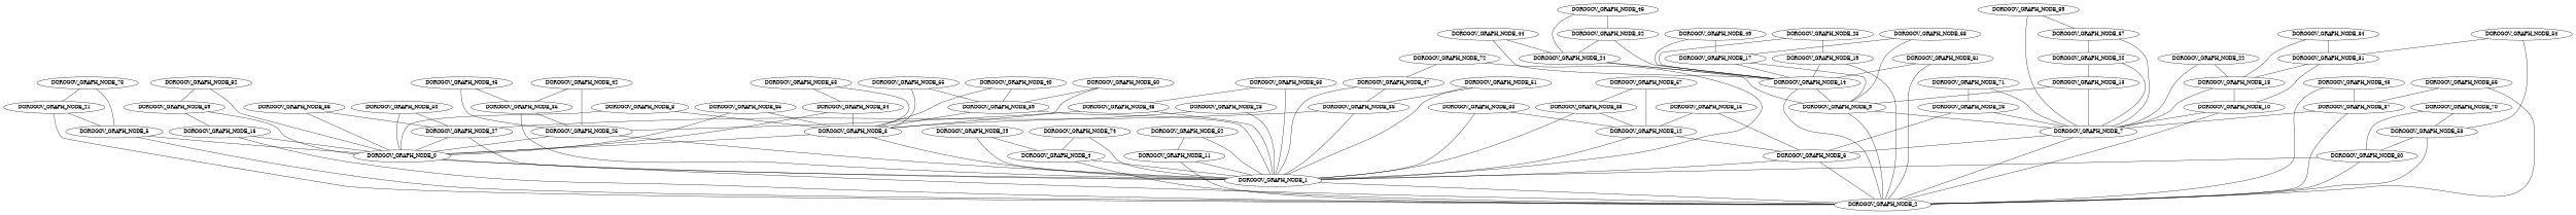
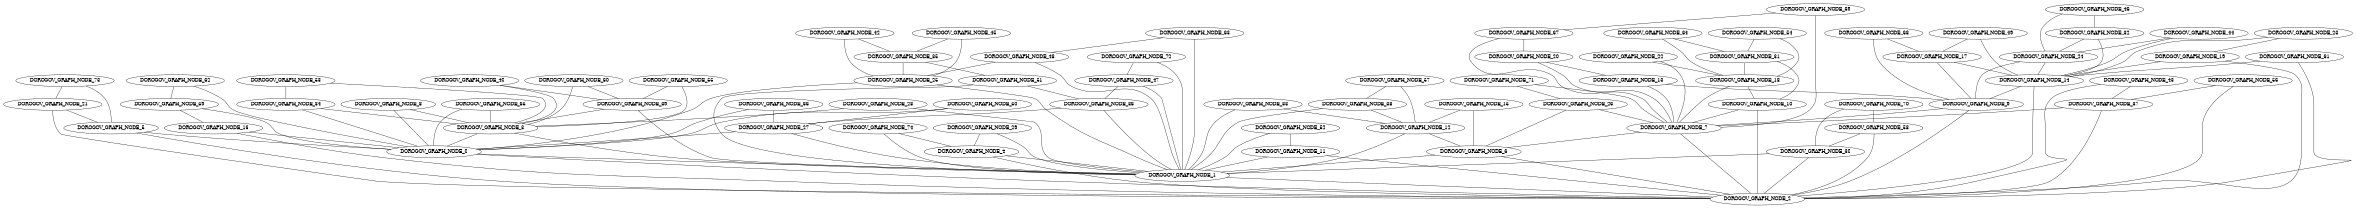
  graph {
    edge [weight=15]
    DOROGOV_GRAPH_NODE_0
    DOROGOV_GRAPH_NODE_1
    DOROGOV_GRAPH_NODE_2
    DOROGOV_GRAPH_NODE_3
    DOROGOV_GRAPH_NODE_4
    DOROGOV_GRAPH_NODE_5
    DOROGOV_GRAPH_NODE_6
    DOROGOV_GRAPH_NODE_7
    DOROGOV_GRAPH_NODE_8
    DOROGOV_GRAPH_NODE_9
    DOROGOV_GRAPH_NODE_10
    DOROGOV_GRAPH_NODE_11
    DOROGOV_GRAPH_NODE_12
    DOROGOV_GRAPH_NODE_13
    DOROGOV_GRAPH_NODE_14
    DOROGOV_GRAPH_NODE_15
    DOROGOV_GRAPH_NODE_16
    DOROGOV_GRAPH_NODE_17
    DOROGOV_GRAPH_NODE_18
    DOROGOV_GRAPH_NODE_19
    DOROGOV_GRAPH_NODE_20
    DOROGOV_GRAPH_NODE_21
    DOROGOV_GRAPH_NODE_22
    DOROGOV_GRAPH_NODE_23
    DOROGOV_GRAPH_NODE_24
    DOROGOV_GRAPH_NODE_25
    DOROGOV_GRAPH_NODE_26
    DOROGOV_GRAPH_NODE_27
    DOROGOV_GRAPH_NODE_28
    DOROGOV_GRAPH_NODE_29
    DOROGOV_GRAPH_NODE_30
    DOROGOV_GRAPH_NODE_31
    DOROGOV_GRAPH_NODE_32
    DOROGOV_GRAPH_NODE_33
    DOROGOV_GRAPH_NODE_34
    DOROGOV_GRAPH_NODE_35
    DOROGOV_GRAPH_NODE_36
    DOROGOV_GRAPH_NODE_37
    DOROGOV_GRAPH_NODE_38
    DOROGOV_GRAPH_NODE_39
    DOROGOV_GRAPH_NODE_40
    DOROGOV_GRAPH_NODE_42
    DOROGOV_GRAPH_NODE_43
    DOROGOV_GRAPH_NODE_44
    DOROGOV_GRAPH_NODE_45
    DOROGOV_GRAPH_NODE_46
    DOROGOV_GRAPH_NODE_47
    DOROGOV_GRAPH_NODE_48
    DOROGOV_GRAPH_NODE_49
    DOROGOV_GRAPH_NODE_50
    DOROGOV_GRAPH_NODE_51
    DOROGOV_GRAPH_NODE_52
    DOROGOV_GRAPH_NODE_53
    DOROGOV_GRAPH_NODE_54
    DOROGOV_GRAPH_NODE_55
    DOROGOV_GRAPH_NODE_56
    DOROGOV_GRAPH_NODE_57
    DOROGOV_GRAPH_NODE_58
    DOROGOV_GRAPH_NODE_59
    DOROGOV_GRAPH_NODE_60
    DOROGOV_GRAPH_NODE_61
    DOROGOV_GRAPH_NODE_62
    DOROGOV_GRAPH_NODE_63
    DOROGOV_GRAPH_NODE_64
    DOROGOV_GRAPH_NODE_65
    DOROGOV_GRAPH_NODE_66
    DOROGOV_GRAPH_NODE_67
    DOROGOV_GRAPH_NODE_68
    DOROGOV_GRAPH_NODE_69
    DOROGOV_GRAPH_NODE_70
    DOROGOV_GRAPH_NODE_71
    DOROGOV_GRAPH_NODE_72
    DOROGOV_GRAPH_NODE_73
    DOROGOV_GRAPH_NODE_74
    DOROGOV_GRAPH_NODE_0 -- DOROGOV_GRAPH_NODE_1 [weight=18]
    DOROGOV_GRAPH_NODE_1 -- DOROGOV_GRAPH_NODE_2 [weight=9]
    DOROGOV_GRAPH_NODE_2 -- DOROGOV_GRAPH_NODE_0 [weight=19]
    DOROGOV_GRAPH_NODE_3 -- DOROGOV_GRAPH_NODE_0 [weight=4]
    DOROGOV_GRAPH_NODE_3 -- DOROGOV_GRAPH_NODE_1 [weight=2]
    DOROGOV_GRAPH_NODE_4 -- DOROGOV_GRAPH_NODE_1 [weight=11]
    DOROGOV_GRAPH_NODE_4 -- DOROGOV_GRAPH_NODE_2 [weight=2]
    DOROGOV_GRAPH_NODE_5 -- DOROGOV_GRAPH_NODE_0 [weight=11]
    DOROGOV_GRAPH_NODE_5 -- DOROGOV_GRAPH_NODE_2 [weight=19]
    DOROGOV_GRAPH_NODE_6 -- DOROGOV_GRAPH_NODE_1 [weight=16]
    DOROGOV_GRAPH_NODE_6 -- DOROGOV_GRAPH_NODE_2 [weight=17]
    DOROGOV_GRAPH_NODE_7 -- DOROGOV_GRAPH_NODE_2 [weight=4]
    DOROGOV_GRAPH_NODE_7 -- DOROGOV_GRAPH_NODE_6
    DOROGOV_GRAPH_NODE_8 -- DOROGOV_GRAPH_NODE_0
    DOROGOV_GRAPH_NODE_8 -- DOROGOV_GRAPH_NODE_3 [weight=14]
    DOROGOV_GRAPH_NODE_9 -- DOROGOV_GRAPH_NODE_2 [weight=2]
    DOROGOV_GRAPH_NODE_9 -- DOROGOV_GRAPH_NODE_7 [weight=2]
    DOROGOV_GRAPH_NODE_10 -- DOROGOV_GRAPH_NODE_2 [weight=19]
    DOROGOV_GRAPH_NODE_10 -- DOROGOV_GRAPH_NODE_7 [weight=12]
    DOROGOV_GRAPH_NODE_11 -- DOROGOV_GRAPH_NODE_1
    DOROGOV_GRAPH_NODE_11 -- DOROGOV_GRAPH_NODE_2 [weight=6]
    DOROGOV_GRAPH_NODE_12 -- DOROGOV_GRAPH_NODE_1 [weight=10]
    DOROGOV_GRAPH_NODE_12 -- DOROGOV_GRAPH_NODE_6 [weight=10]
    DOROGOV_GRAPH_NODE_13 -- DOROGOV_GRAPH_NODE_7 [weight=10]
    DOROGOV_GRAPH_NODE_13 -- DOROGOV_GRAPH_NODE_9 [weight=13]
    DOROGOV_GRAPH_NODE_14 -- DOROGOV_GRAPH_NODE_2 [weight=9]
    DOROGOV_GRAPH_NODE_14 -- DOROGOV_GRAPH_NODE_9
    DOROGOV_GRAPH_NODE_15 -- DOROGOV_GRAPH_NODE_6 [weight=12]
    DOROGOV_GRAPH_NODE_15 -- DOROGOV_GRAPH_NODE_12
    DOROGOV_GRAPH_NODE_16 -- DOROGOV_GRAPH_NODE_0 [weight=13]
    DOROGOV_GRAPH_NODE_16 -- DOROGOV_GRAPH_NODE_2 [weight=1]
    DOROGOV_GRAPH_NODE_17 -- DOROGOV_GRAPH_NODE_9 [weight=3]
    DOROGOV_GRAPH_NODE_17 -- DOROGOV_GRAPH_NODE_14 [weight=13]
    DOROGOV_GRAPH_NODE_18 -- DOROGOV_GRAPH_NODE_7 [weight=14]
    DOROGOV_GRAPH_NODE_18 -- DOROGOV_GRAPH_NODE_10 [weight=16]
    DOROGOV_GRAPH_NODE_19 -- DOROGOV_GRAPH_NODE_2 [weight=5]
    DOROGOV_GRAPH_NODE_19 -- DOROGOV_GRAPH_NODE_14 [weight=11]
    DOROGOV_GRAPH_NODE_20 -- DOROGOV_GRAPH_NODE_7 [weight=4]
    DOROGOV_GRAPH_NODE_20 -- DOROGOV_GRAPH_NODE_13
    DOROGOV_GRAPH_NODE_21 -- DOROGOV_GRAPH_NODE_2 [weight=4]
    DOROGOV_GRAPH_NODE_21 -- DOROGOV_GRAPH_NODE_5 [weight=2]
    DOROGOV_GRAPH_NODE_22 -- DOROGOV_GRAPH_NODE_7 [weight=11]
    DOROGOV_GRAPH_NODE_22 -- DOROGOV_GRAPH_NODE_18 [weight=7]
    DOROGOV_GRAPH_NODE_23 -- DOROGOV_GRAPH_NODE_14 [weight=14]
    DOROGOV_GRAPH_NODE_23 -- DOROGOV_GRAPH_NODE_19 [weight=17]
    DOROGOV_GRAPH_NODE_24 -- DOROGOV_GRAPH_NODE_9 [weight=12]
    DOROGOV_GRAPH_NODE_24 -- DOROGOV_GRAPH_NODE_14 [weight=16]
    DOROGOV_GRAPH_NODE_25 -- DOROGOV_GRAPH_NODE_0 [weight=6]
    DOROGOV_GRAPH_NODE_25 -- DOROGOV_GRAPH_NODE_1
    DOROGOV_GRAPH_NODE_26 -- DOROGOV_GRAPH_NODE_6 [weight=5]
    DOROGOV_GRAPH_NODE_26 -- DOROGOV_GRAPH_NODE_7 [weight=17]
    DOROGOV_GRAPH_NODE_27 -- DOROGOV_GRAPH_NODE_0 [weight=7]
    DOROGOV_GRAPH_NODE_27 -- DOROGOV_GRAPH_NODE_1 [weight=3]
    DOROGOV_GRAPH_NODE_28 -- DOROGOV_GRAPH_NODE_1 [weight=16]
    DOROGOV_GRAPH_NODE_28 -- DOROGOV_GRAPH_NODE_3 [weight=14]
    DOROGOV_GRAPH_NODE_29 -- DOROGOV_GRAPH_NODE_1 [weight=19]
    DOROGOV_GRAPH_NODE_29 -- DOROGOV_GRAPH_NODE_4 [weight=13]
    DOROGOV_GRAPH_NODE_30 -- DOROGOV_GRAPH_NODE_1 [weight=16]
    DOROGOV_GRAPH_NODE_30 -- DOROGOV_GRAPH_NODE_2 [weight=12]
    DOROGOV_GRAPH_NODE_31 -- DOROGOV_GRAPH_NODE_10 [weight=6]
    DOROGOV_GRAPH_NODE_31 -- DOROGOV_GRAPH_NODE_18 [weight=12]
    DOROGOV_GRAPH_NODE_32 -- DOROGOV_GRAPH_NODE_14 [weight=10]
    DOROGOV_GRAPH_NODE_32 -- DOROGOV_GRAPH_NODE_24 [weight=18]
    DOROGOV_GRAPH_NODE_33 -- DOROGOV_GRAPH_NODE_1 [weight=19]
    DOROGOV_GRAPH_NODE_33 -- DOROGOV_GRAPH_NODE_12 [weight=3]
    DOROGOV_GRAPH_NODE_34 -- DOROGOV_GRAPH_NODE_0 [weight=10]
    DOROGOV_GRAPH_NODE_34 -- DOROGOV_GRAPH_NODE_3
-   DOROGOV_GRAPH_NODE_35 -- DOROGOV_GRAPH_NODE_1 [weight=1]
+   DOROGOV_GRAPH_NODE_35 -- DOROGOV_GRAPH_NODE_51 [weight=1]
    DOROGOV_GRAPH_NODE_35 -- DOROGOV_GRAPH_NODE_25 [weight=17]
    DOROGOV_GRAPH_NODE_36 -- DOROGOV_GRAPH_NODE_1 [weight=8]
    DOROGOV_GRAPH_NODE_36 -- DOROGOV_GRAPH_NODE_27 [weight=5]
    DOROGOV_GRAPH_NODE_37 -- DOROGOV_GRAPH_NODE_2 [weight=14]
    DOROGOV_GRAPH_NODE_37 -- DOROGOV_GRAPH_NODE_7 [weight=14]
    DOROGOV_GRAPH_NODE_38 -- DOROGOV_GRAPH_NODE_1 [weight=18]
    DOROGOV_GRAPH_NODE_38 -- DOROGOV_GRAPH_NODE_12 [weight=10]
    DOROGOV_GRAPH_NODE_39 -- DOROGOV_GRAPH_NODE_1 [weight=18]
    DOROGOV_GRAPH_NODE_39 -- DOROGOV_GRAPH_NODE_3 [weight=4]
    DOROGOV_GRAPH_NODE_40 -- DOROGOV_GRAPH_NODE_3 [weight=8]
    DOROGOV_GRAPH_NODE_40 -- DOROGOV_GRAPH_NODE_39 [weight=1]
    DOROGOV_GRAPH_NODE_42 -- DOROGOV_GRAPH_NODE_25 [weight=19]
    DOROGOV_GRAPH_NODE_42 -- DOROGOV_GRAPH_NODE_35 [weight=12]
    DOROGOV_GRAPH_NODE_43 -- DOROGOV_GRAPH_NODE_2 [weight=16]
    DOROGOV_GRAPH_NODE_43 -- DOROGOV_GRAPH_NODE_37 [weight=11]
    DOROGOV_GRAPH_NODE_44 -- DOROGOV_GRAPH_NODE_14 [weight=4]
    DOROGOV_GRAPH_NODE_44 -- DOROGOV_GRAPH_NODE_24 [weight=1]
    DOROGOV_GRAPH_NODE_45 -- DOROGOV_GRAPH_NODE_25 [weight=19]
    DOROGOV_GRAPH_NODE_45 -- DOROGOV_GRAPH_NODE_35 [weight=10]
    DOROGOV_GRAPH_NODE_46 -- DOROGOV_GRAPH_NODE_24 [weight=16]
    DOROGOV_GRAPH_NODE_46 -- DOROGOV_GRAPH_NODE_32 [weight=18]
    DOROGOV_GRAPH_NODE_47 -- DOROGOV_GRAPH_NODE_1 [weight=2]
    DOROGOV_GRAPH_NODE_47 -- DOROGOV_GRAPH_NODE_36 [weight=9]
    DOROGOV_GRAPH_NODE_48 -- DOROGOV_GRAPH_NODE_1 [weight=1]
    DOROGOV_GRAPH_NODE_48 -- DOROGOV_GRAPH_NODE_25 [weight=16]
    DOROGOV_GRAPH_NODE_49 -- DOROGOV_GRAPH_NODE_14 [weight=4]
    DOROGOV_GRAPH_NODE_49 -- DOROGOV_GRAPH_NODE_17 [weight=14]
    DOROGOV_GRAPH_NODE_50 -- DOROGOV_GRAPH_NODE_0 [weight=11]
    DOROGOV_GRAPH_NODE_50 -- DOROGOV_GRAPH_NODE_27 [weight=6]
    DOROGOV_GRAPH_NODE_51 -- DOROGOV_GRAPH_NODE_1 [weight=5]
    DOROGOV_GRAPH_NODE_51 -- DOROGOV_GRAPH_NODE_36 [weight=2]
    DOROGOV_GRAPH_NODE_52 -- DOROGOV_GRAPH_NODE_1 [weight=10]
    DOROGOV_GRAPH_NODE_52 -- DOROGOV_GRAPH_NODE_11 [weight=11]
    DOROGOV_GRAPH_NODE_53 -- DOROGOV_GRAPH_NODE_3 [weight=1]
    DOROGOV_GRAPH_NODE_53 -- DOROGOV_GRAPH_NODE_34 [weight=5]
-   DOROGOV_GRAPH_NODE_54 -- DOROGOV_GRAPH_NODE_58 [weight=3]
+   DOROGOV_GRAPH_NODE_54 -- DOROGOV_GRAPH_NODE_18 [weight=3]
    DOROGOV_GRAPH_NODE_54 -- DOROGOV_GRAPH_NODE_31 [weight=1]
    DOROGOV_GRAPH_NODE_55 -- DOROGOV_GRAPH_NODE_3 [weight=1]
    DOROGOV_GRAPH_NODE_55 -- DOROGOV_GRAPH_NODE_39 [weight=16]
    DOROGOV_GRAPH_NODE_56 -- DOROGOV_GRAPH_NODE_2 [weight=2]
    DOROGOV_GRAPH_NODE_56 -- DOROGOV_GRAPH_NODE_37 [weight=1]
    DOROGOV_GRAPH_NODE_57 -- DOROGOV_GRAPH_NODE_12 [weight=17]
    DOROGOV_GRAPH_NODE_57 -- DOROGOV_GRAPH_NODE_38 [weight=11]
    DOROGOV_GRAPH_NODE_58 -- DOROGOV_GRAPH_NODE_2 [weight=8]
    DOROGOV_GRAPH_NODE_58 -- DOROGOV_GRAPH_NODE_30
    DOROGOV_GRAPH_NODE_59 -- DOROGOV_GRAPH_NODE_0
    DOROGOV_GRAPH_NODE_59 -- DOROGOV_GRAPH_NODE_16 [weight=12]
    DOROGOV_GRAPH_NODE_60 -- DOROGOV_GRAPH_NODE_3 [weight=6]
    DOROGOV_GRAPH_NODE_60 -- DOROGOV_GRAPH_NODE_39 [weight=8]
    DOROGOV_GRAPH_NODE_61 -- DOROGOV_GRAPH_NODE_2 [weight=5]
    DOROGOV_GRAPH_NODE_61 -- DOROGOV_GRAPH_NODE_14 [weight=18]
    DOROGOV_GRAPH_NODE_62 -- DOROGOV_GRAPH_NODE_0 [weight=5]
    DOROGOV_GRAPH_NODE_62 -- DOROGOV_GRAPH_NODE_59 [weight=5]
    DOROGOV_GRAPH_NODE_63 -- DOROGOV_GRAPH_NODE_1 [weight=16]
    DOROGOV_GRAPH_NODE_63 -- DOROGOV_GRAPH_NODE_48 [weight=2]
    DOROGOV_GRAPH_NODE_64 -- DOROGOV_GRAPH_NODE_18 [weight=5]
    DOROGOV_GRAPH_NODE_64 -- DOROGOV_GRAPH_NODE_31 [weight=7]
    DOROGOV_GRAPH_NODE_65 -- DOROGOV_GRAPH_NODE_0 [weight=6]
    DOROGOV_GRAPH_NODE_65 -- DOROGOV_GRAPH_NODE_3 [weight=14]
    DOROGOV_GRAPH_NODE_66 -- DOROGOV_GRAPH_NODE_0 [weight=4]
    DOROGOV_GRAPH_NODE_66 -- DOROGOV_GRAPH_NODE_27 [weight=17]
    DOROGOV_GRAPH_NODE_67 -- DOROGOV_GRAPH_NODE_7 [weight=8]
    DOROGOV_GRAPH_NODE_67 -- DOROGOV_GRAPH_NODE_20 [weight=11]
    DOROGOV_GRAPH_NODE_68 -- DOROGOV_GRAPH_NODE_9 [weight=16]
    DOROGOV_GRAPH_NODE_68 -- DOROGOV_GRAPH_NODE_17 [weight=6]
    DOROGOV_GRAPH_NODE_69 -- DOROGOV_GRAPH_NODE_7 [weight=12]
    DOROGOV_GRAPH_NODE_69 -- DOROGOV_GRAPH_NODE_67 [weight=4]
    DOROGOV_GRAPH_NODE_70 -- DOROGOV_GRAPH_NODE_30
    DOROGOV_GRAPH_NODE_70 -- DOROGOV_GRAPH_NODE_58 [weight=11]
    DOROGOV_GRAPH_NODE_71 -- DOROGOV_GRAPH_NODE_7 [weight=18]
    DOROGOV_GRAPH_NODE_71 -- DOROGOV_GRAPH_NODE_26
    DOROGOV_GRAPH_NODE_72 -- DOROGOV_GRAPH_NODE_1 [weight=16]
    DOROGOV_GRAPH_NODE_72 -- DOROGOV_GRAPH_NODE_47
    DOROGOV_GRAPH_NODE_73 -- DOROGOV_GRAPH_NODE_5 [weight=17]
    DOROGOV_GRAPH_NODE_73 -- DOROGOV_GRAPH_NODE_21 [weight=17]
    DOROGOV_GRAPH_NODE_74 -- DOROGOV_GRAPH_NODE_1 [weight=11]
    DOROGOV_GRAPH_NODE_74 -- DOROGOV_GRAPH_NODE_4 [weight=10]
  }
